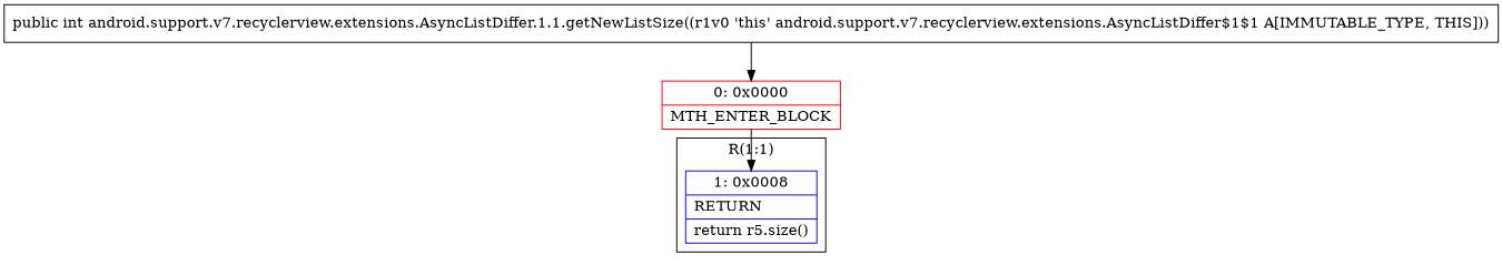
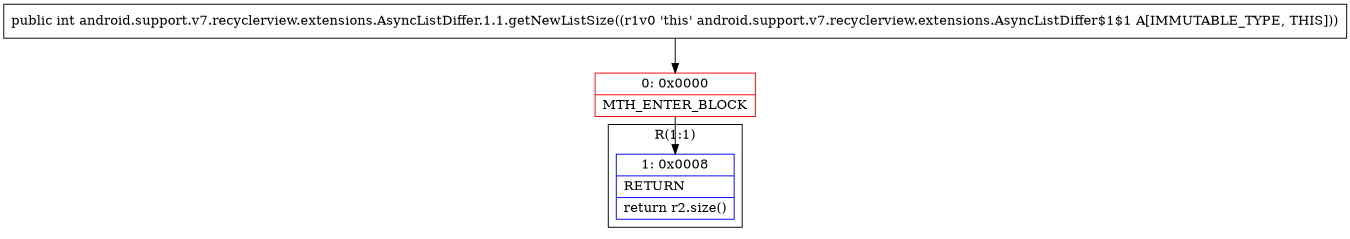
  digraph {
    node [shape=record]
-   n1 [color=blue label="{1\:\ 0x0008|RETURN\l|return r5.size()\l}"]
+   n1 [color=blue label="{1\:\ 0x0008|RETURN\l|return r2.size()\l}"]
    n2 [color=red label="{0\:\ 0x0000|MTH_ENTER_BLOCK\l}"]
    n3 [label="{public int android.support.v7.recyclerview.extensions.AsyncListDiffer.1.1.getNewListSize((r1v0 'this' android.support.v7.recyclerview.extensions.AsyncListDiffer$1$1 A[IMMUTABLE_TYPE, THIS])) }"]
    subgraph cluster_1 {
      label="R(1:1)"
      n1
    }
    n2 -> n1
    n3 -> n2
  }
